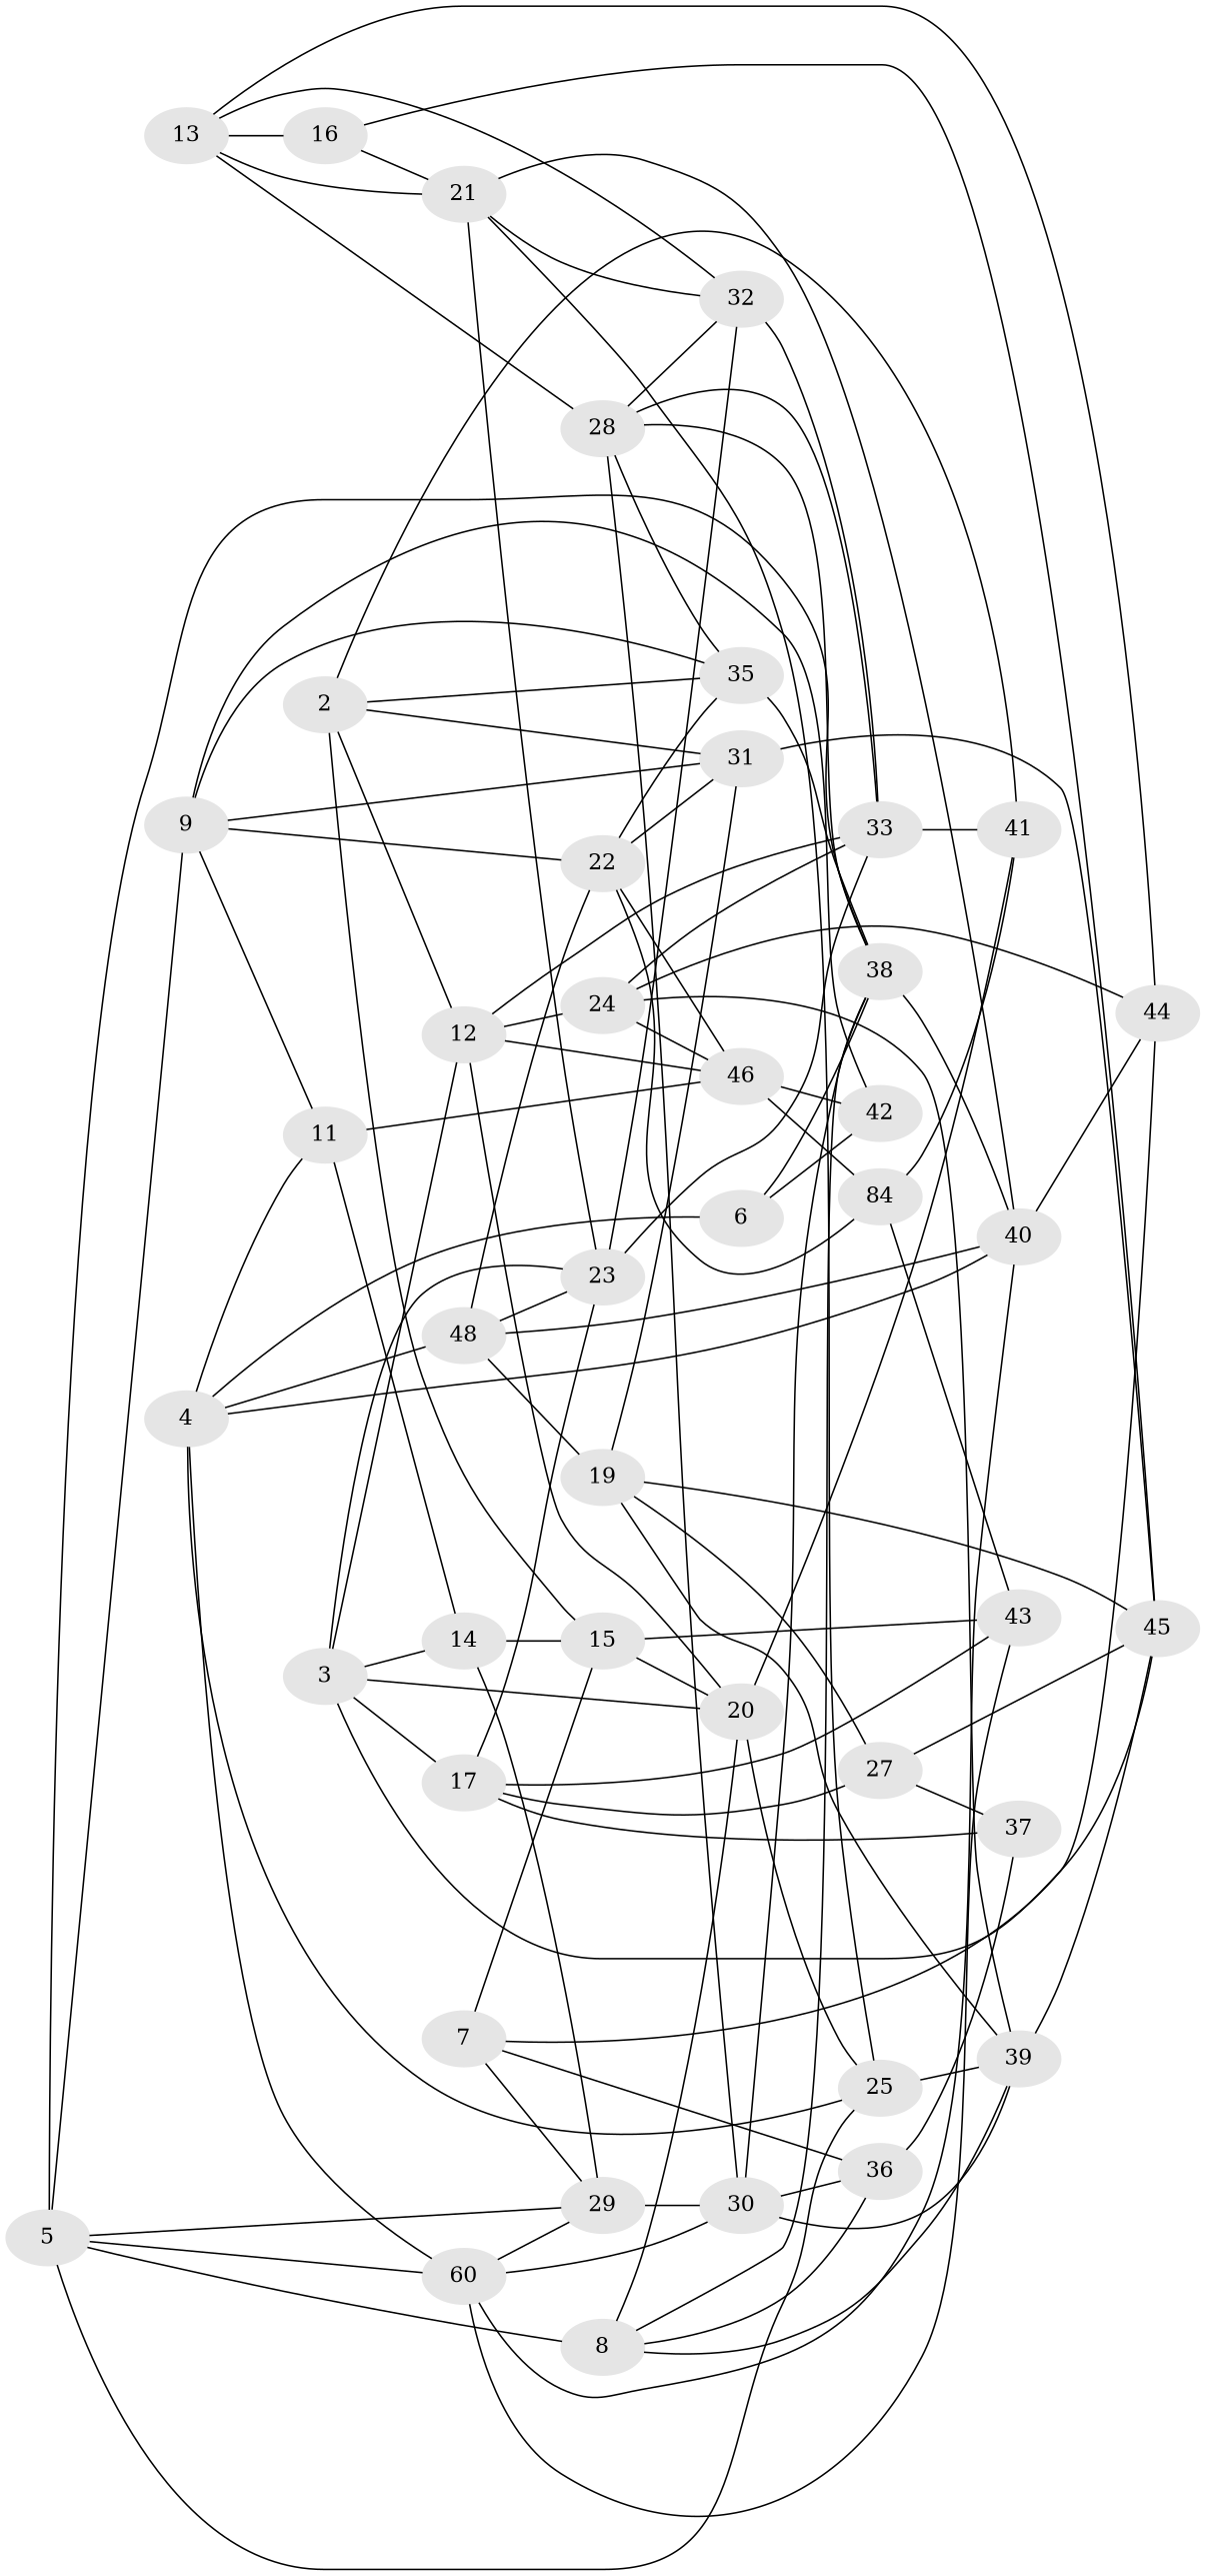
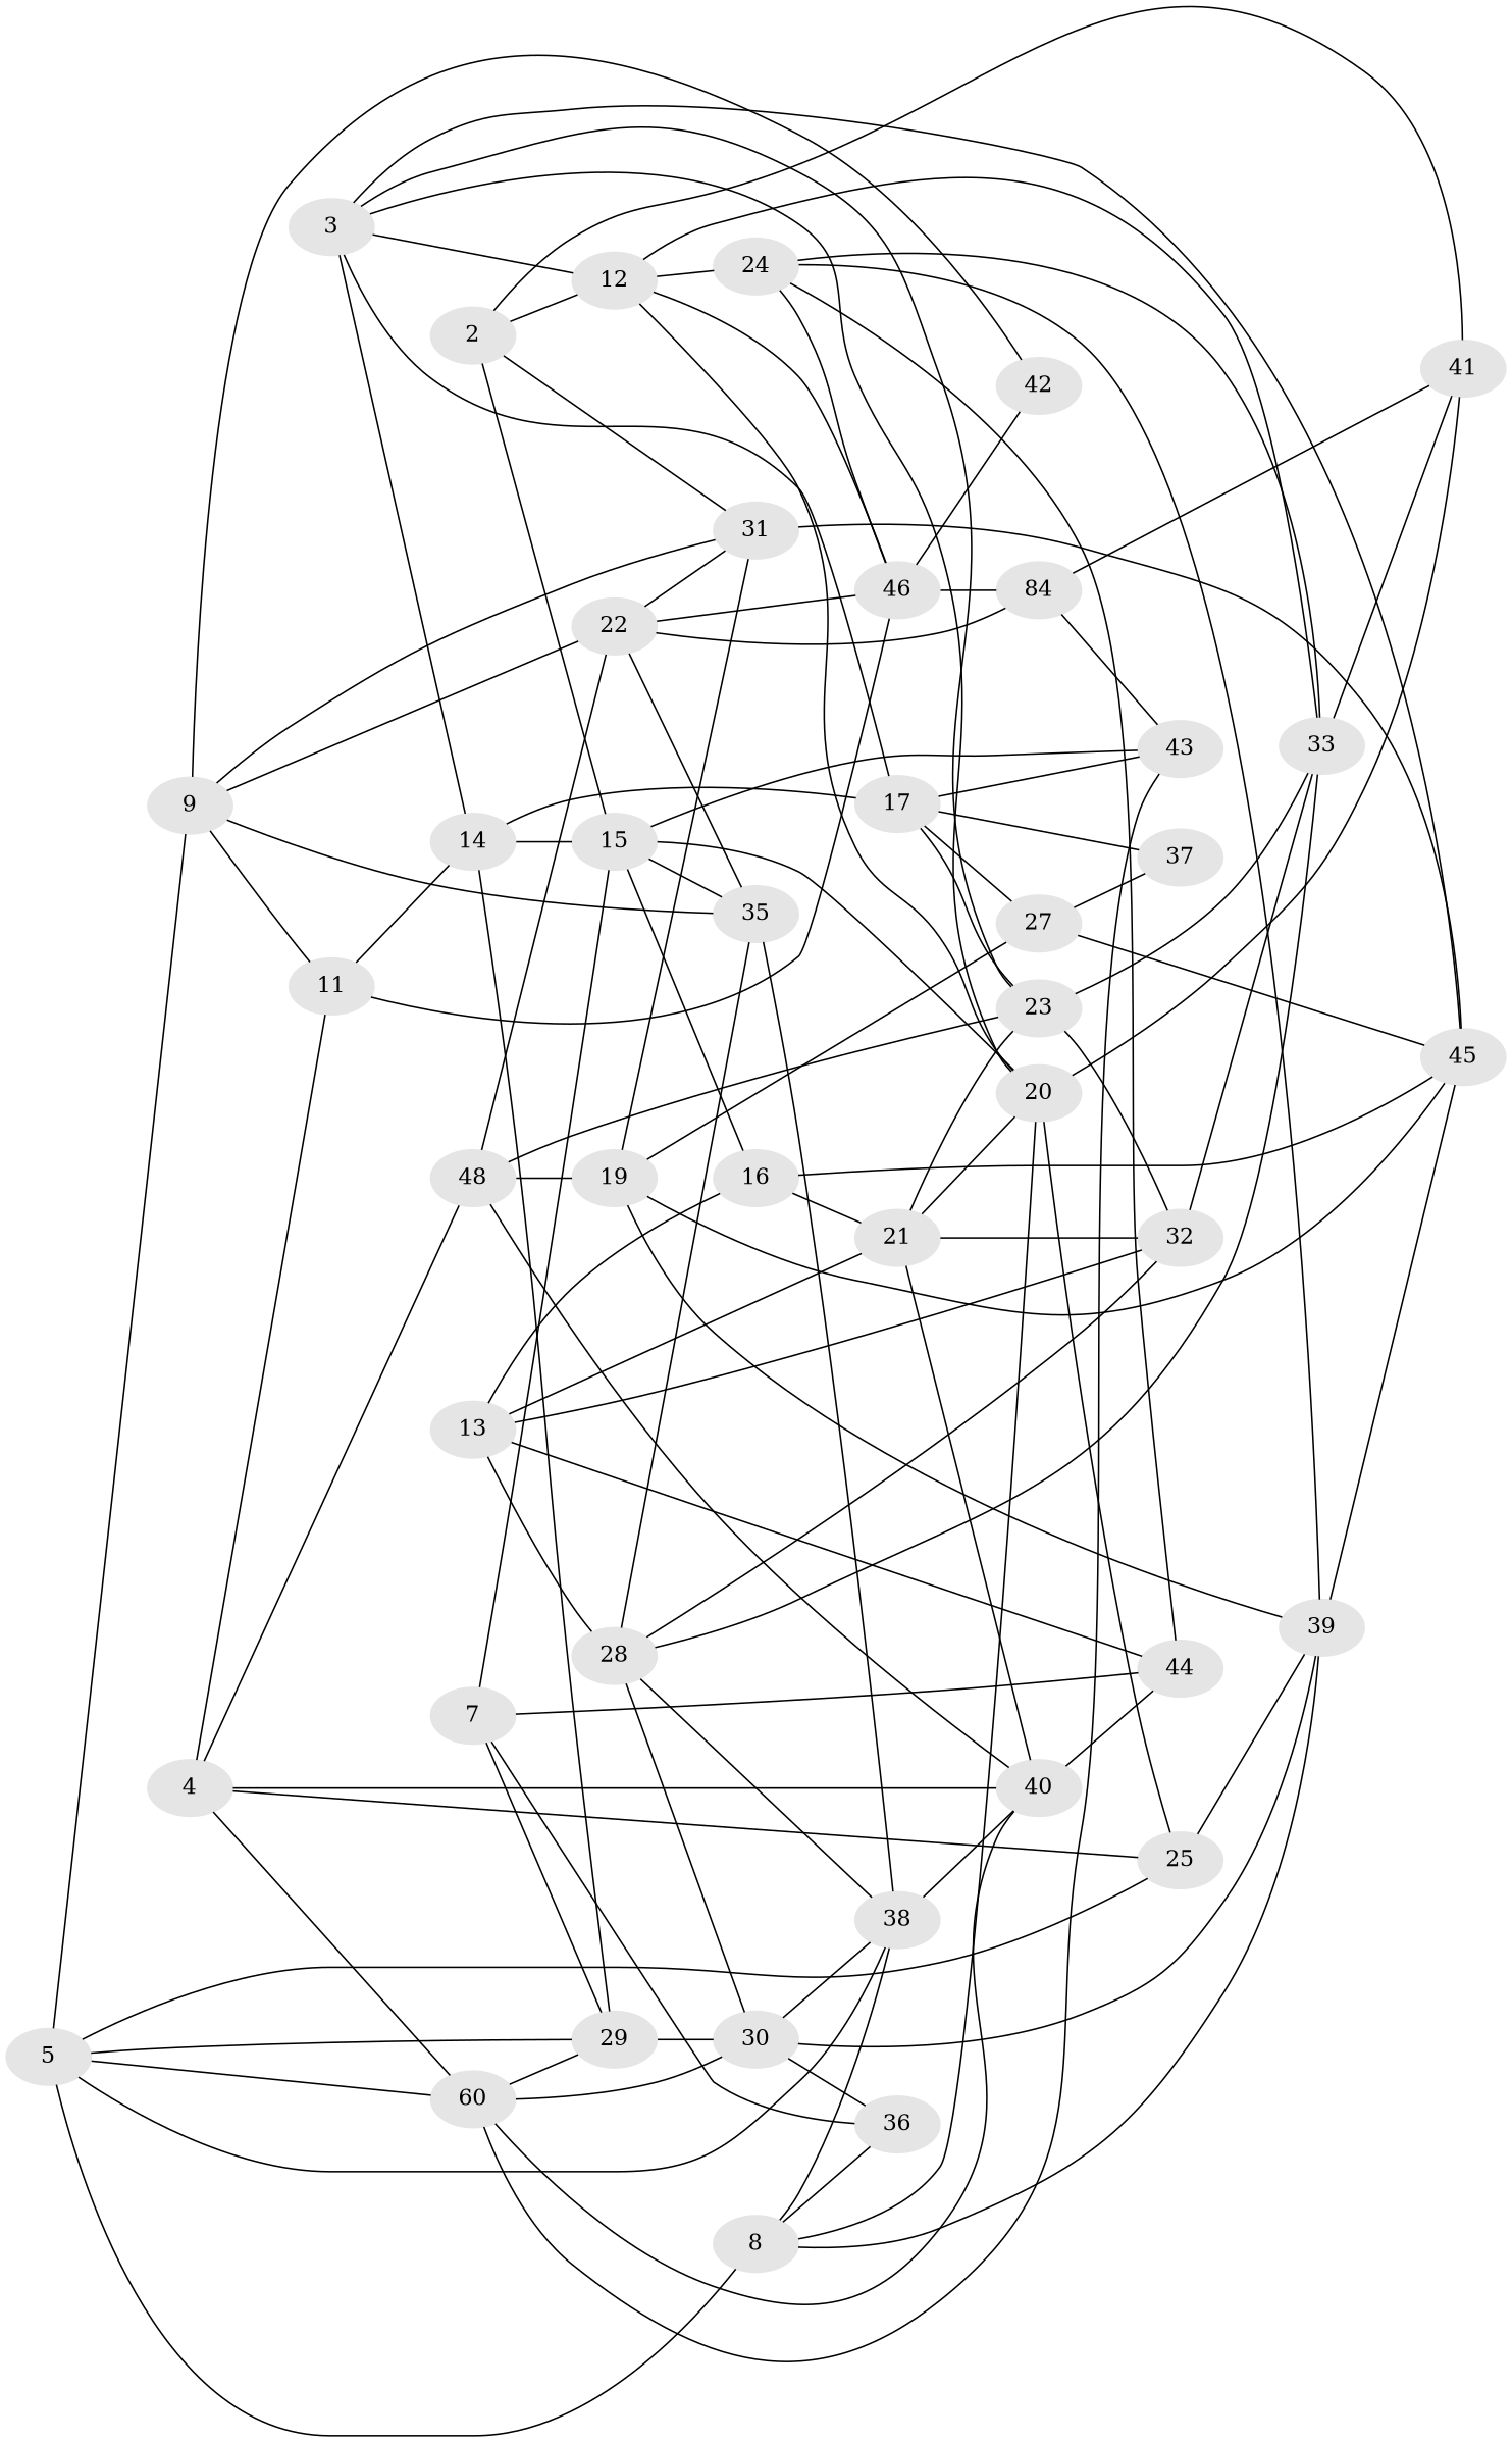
  graph {
    rankdir=LR
    node [color=gray90 style=filled]
    edge [weight=1.0]
    n1 [label=84]
    22
    31
    35
    n5 [label=46]
    41
    43
    2
    12
    15
    20
    24
    33
    16
    45
    38
    3
    14
    17
    23
    29
    37
    27
    25
    32
    4
-   6
    n28 [label=60]
    11
    n30 [label=48]
    40
    42
    30
    19
    39
    44
    5
    8
    9
    36
    7
    21
    13
    28
    n1 -- 41
    n1 -- 43
    22 -- n1
    22 -- 31 [weight=3.0]
    22 -- 35
    22 -- n5
    31 -- 45
    35 -- 38
    n5 -- n1 [weight=2.0]
    n5 -- 42 [weight=3.0]
    2 -- 31
-   2 -- 35 [weight=2.0]
+   15 -- 35 [weight=2.0]
    2 -- 41
    2 -- 12
    2 -- 15
    12 -- n5
    12 -- 20
    12 -- 24
    12 -- 33
    15 -- 43
    15 -- 20
+   15 -- 16
    20 -- 41
    20 -- 25
    24 -- n5 [weight=2.0]
    24 -- 33
    24 -- 39
    24 -- 44
    33 -- 41
    16 -- 45
    16 -- 21
    38 -- 40
    3 -- 12
    3 -- 20
    3 -- 45
    3 -- 14
    3 -- 17
    3 -- 23
    14 -- 15
+   14 -- 17
    14 -- 29 [weight=2.0]
    17 -- 43
    17 -- 23
    17 -- 37
    17 -- 27
    23 -- 33
    23 -- 32
    29 -- 30
    27 -- 45
    27 -- 37
    25 -- 39
    32 -- 33
    4 -- 25
-   4 -- 6
    4 -- n28
    4 -- 11
    4 -- n30
    4 -- 40
-   6 -- 38
-   6 -- 42
    n28 -- 43
    n28 -- 29
    n28 -- 40
    n28 -- 30
    11 -- n5
    11 -- 14
    n30 -- 22
    n30 -- 23
    n30 -- 40
    n30 -- 19 [weight=2.0]
    40 -- 44
    30 -- 38
    30 -- 39
    30 -- 36
    19 -- 31
    19 -- 45
    19 -- 27
    19 -- 39
    39 -- 45
    5 -- 38
    5 -- 29
    5 -- 25
    5 -- n28
    5 -- 8
    5 -- 9
    8 -- 20
    8 -- 38
    8 -- 39
    8 -- 36
    9 -- 22
    9 -- 31
    9 -- 35
    9 -- 11
    9 -- 42
-   36 -- 37 [weight=2.0]
    7 -- 15
    7 -- 29
    7 -- 44
    7 -- 36
    21 -- 23
-   21 -- 25
+   21 -- 20
    21 -- 32
    21 -- 40
    13 -- 16
    13 -- 32
    13 -- 44
    13 -- 21
    13 -- 28
    28 -- 35
    28 -- 33
    28 -- 38
    28 -- 32
    28 -- 30
  }
